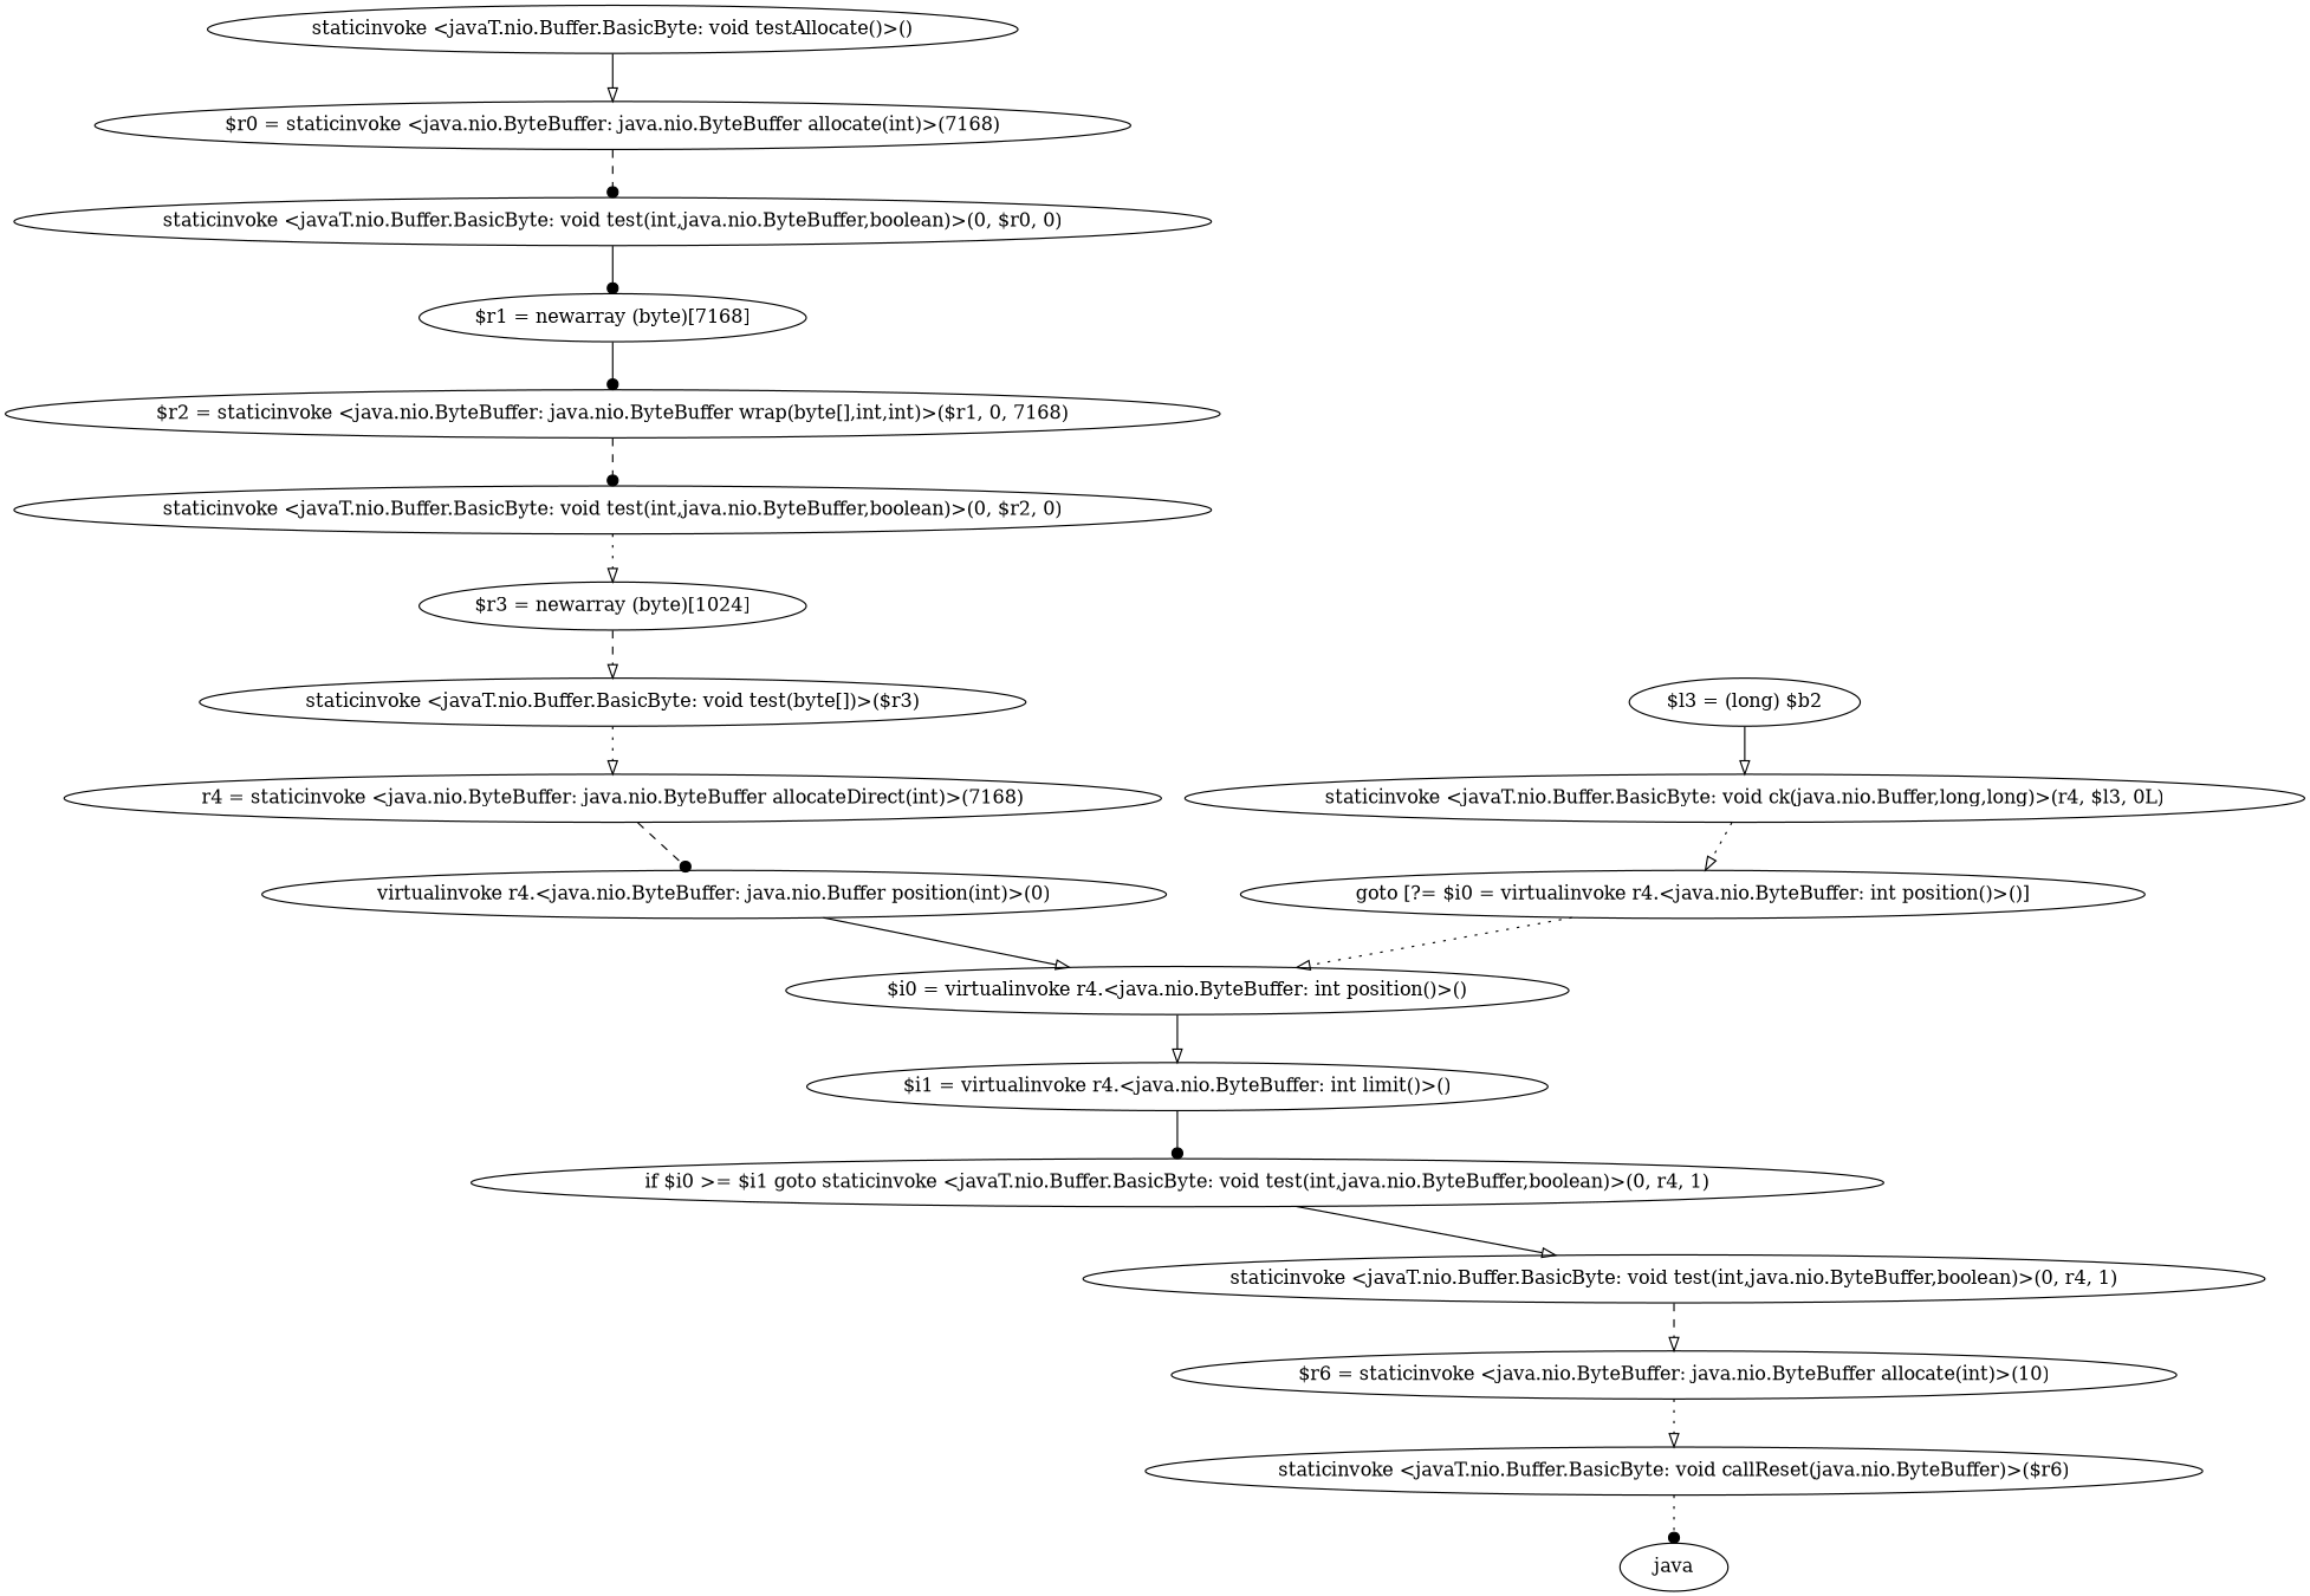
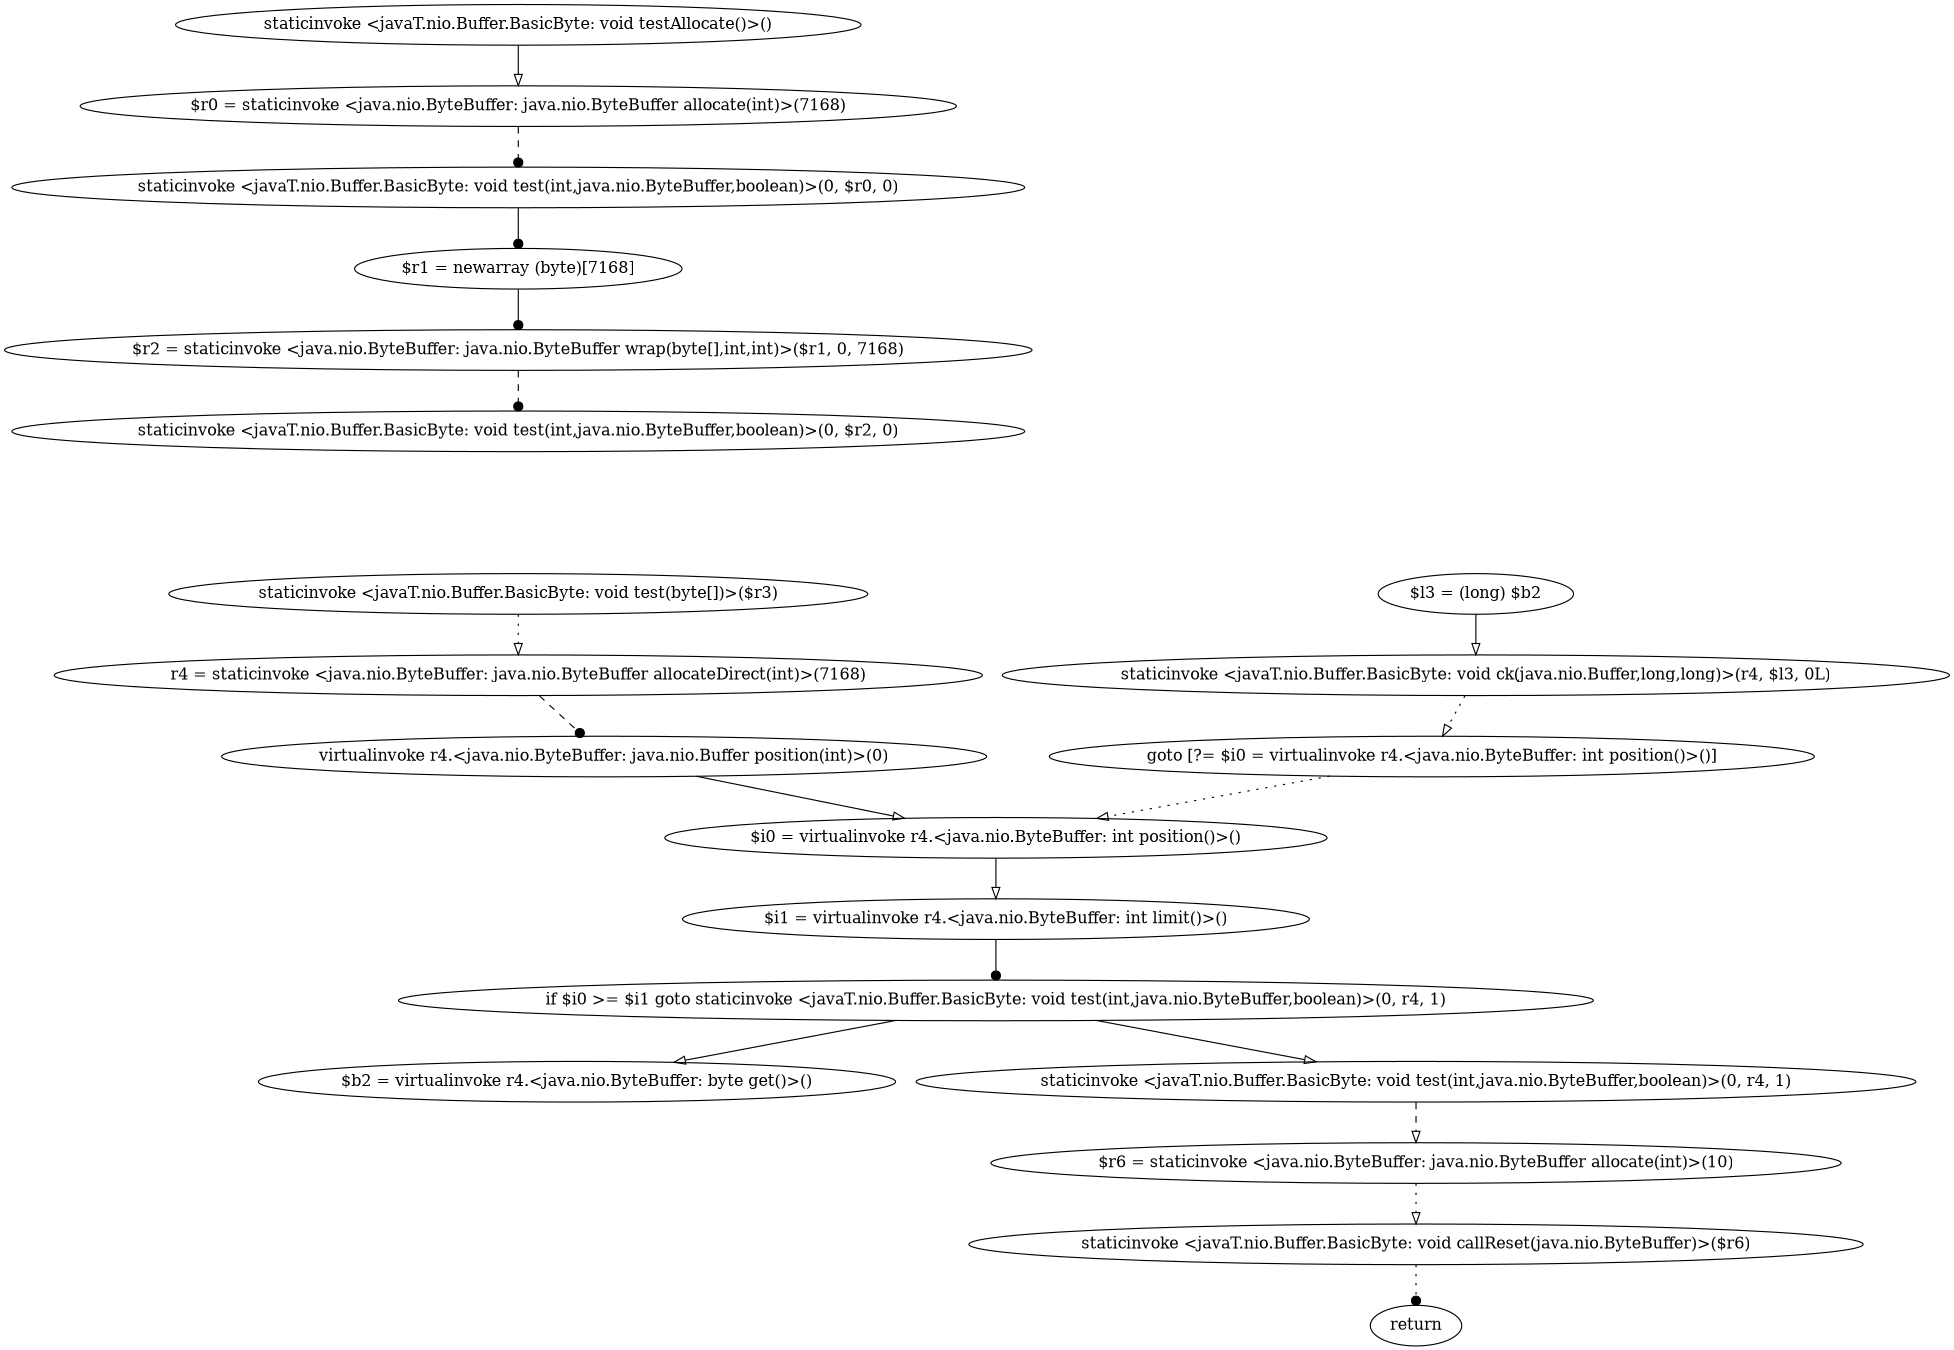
  digraph {
    edge [arrowhead=onormal style=solid]
    "staticinvoke <javaT.nio.Buffer.BasicByte: void testAllocate()>()"
    "$r0 = staticinvoke <java.nio.ByteBuffer: java.nio.ByteBuffer allocate(int)>(7168)"
    "staticinvoke <javaT.nio.Buffer.BasicByte: void test(int,java.nio.ByteBuffer,boolean)>(0, $r0, 0)"
    "$r1 = newarray (byte)[7168]"
    "$r2 = staticinvoke <java.nio.ByteBuffer: java.nio.ByteBuffer wrap(byte[],int,int)>($r1, 0, 7168)"
    "staticinvoke <javaT.nio.Buffer.BasicByte: void test(int,java.nio.ByteBuffer,boolean)>(0, $r2, 0)"
-   "$r3 = newarray (byte)[1024]"
    "staticinvoke <javaT.nio.Buffer.BasicByte: void test(byte[])>($r3)"
    "r4 = staticinvoke <java.nio.ByteBuffer: java.nio.ByteBuffer allocateDirect(int)>(7168)"
    "virtualinvoke r4.<java.nio.ByteBuffer: java.nio.Buffer position(int)>(0)"
    "$i0 = virtualinvoke r4.<java.nio.ByteBuffer: int position()>()"
    "$i1 = virtualinvoke r4.<java.nio.ByteBuffer: int limit()>()"
    "if $i0 >= $i1 goto staticinvoke <javaT.nio.Buffer.BasicByte: void test(int,java.nio.ByteBuffer,boolean)>(0, r4, 1)"
+   "$b2 = virtualinvoke r4.<java.nio.ByteBuffer: byte get()>()"
    "staticinvoke <javaT.nio.Buffer.BasicByte: void test(int,java.nio.ByteBuffer,boolean)>(0, r4, 1)"
    "$r6 = staticinvoke <java.nio.ByteBuffer: java.nio.ByteBuffer allocate(int)>(10)"
    "$l3 = (long) $b2"
    "staticinvoke <javaT.nio.Buffer.BasicByte: void ck(java.nio.Buffer,long,long)>(r4, $l3, 0L)"
    "goto [?= $i0 = virtualinvoke r4.<java.nio.ByteBuffer: int position()>()]"
    "staticinvoke <javaT.nio.Buffer.BasicByte: void callReset(java.nio.ByteBuffer)>($r6)"
-   return [label=java]
+   return
    "staticinvoke <javaT.nio.Buffer.BasicByte: void testAllocate()>()" -> "$r0 = staticinvoke <java.nio.ByteBuffer: java.nio.ByteBuffer allocate(int)>(7168)"
    "$r0 = staticinvoke <java.nio.ByteBuffer: java.nio.ByteBuffer allocate(int)>(7168)" -> "staticinvoke <javaT.nio.Buffer.BasicByte: void test(int,java.nio.ByteBuffer,boolean)>(0, $r0, 0)" [arrowhead=dot style=dashed]
    "staticinvoke <javaT.nio.Buffer.BasicByte: void test(int,java.nio.ByteBuffer,boolean)>(0, $r0, 0)" -> "$r1 = newarray (byte)[7168]" [arrowhead=dot]
    "$r1 = newarray (byte)[7168]" -> "$r2 = staticinvoke <java.nio.ByteBuffer: java.nio.ByteBuffer wrap(byte[],int,int)>($r1, 0, 7168)" [arrowhead=dot]
    "$r2 = staticinvoke <java.nio.ByteBuffer: java.nio.ByteBuffer wrap(byte[],int,int)>($r1, 0, 7168)" -> "staticinvoke <javaT.nio.Buffer.BasicByte: void test(int,java.nio.ByteBuffer,boolean)>(0, $r2, 0)" [arrowhead=dot style=dashed]
-   "staticinvoke <javaT.nio.Buffer.BasicByte: void test(int,java.nio.ByteBuffer,boolean)>(0, $r2, 0)" -> "$r3 = newarray (byte)[1024]" [style=dotted]
-   "$r3 = newarray (byte)[1024]" -> "staticinvoke <javaT.nio.Buffer.BasicByte: void test(byte[])>($r3)" [style=dashed]
    "staticinvoke <javaT.nio.Buffer.BasicByte: void test(byte[])>($r3)" -> "r4 = staticinvoke <java.nio.ByteBuffer: java.nio.ByteBuffer allocateDirect(int)>(7168)" [style=dotted]
    "r4 = staticinvoke <java.nio.ByteBuffer: java.nio.ByteBuffer allocateDirect(int)>(7168)" -> "virtualinvoke r4.<java.nio.ByteBuffer: java.nio.Buffer position(int)>(0)" [arrowhead=dot style=dashed]
    "virtualinvoke r4.<java.nio.ByteBuffer: java.nio.Buffer position(int)>(0)" -> "$i0 = virtualinvoke r4.<java.nio.ByteBuffer: int position()>()"
    "$i0 = virtualinvoke r4.<java.nio.ByteBuffer: int position()>()" -> "$i1 = virtualinvoke r4.<java.nio.ByteBuffer: int limit()>()"
    "$i1 = virtualinvoke r4.<java.nio.ByteBuffer: int limit()>()" -> "if $i0 >= $i1 goto staticinvoke <javaT.nio.Buffer.BasicByte: void test(int,java.nio.ByteBuffer,boolean)>(0, r4, 1)" [arrowhead=dot]
+   "if $i0 >= $i1 goto staticinvoke <javaT.nio.Buffer.BasicByte: void test(int,java.nio.ByteBuffer,boolean)>(0, r4, 1)" -> "$b2 = virtualinvoke r4.<java.nio.ByteBuffer: byte get()>()"
    "if $i0 >= $i1 goto staticinvoke <javaT.nio.Buffer.BasicByte: void test(int,java.nio.ByteBuffer,boolean)>(0, r4, 1)" -> "staticinvoke <javaT.nio.Buffer.BasicByte: void test(int,java.nio.ByteBuffer,boolean)>(0, r4, 1)"
    "staticinvoke <javaT.nio.Buffer.BasicByte: void test(int,java.nio.ByteBuffer,boolean)>(0, r4, 1)" -> "$r6 = staticinvoke <java.nio.ByteBuffer: java.nio.ByteBuffer allocate(int)>(10)" [style=dashed]
    "$r6 = staticinvoke <java.nio.ByteBuffer: java.nio.ByteBuffer allocate(int)>(10)" -> "staticinvoke <javaT.nio.Buffer.BasicByte: void callReset(java.nio.ByteBuffer)>($r6)" [style=dotted]
    "$l3 = (long) $b2" -> "staticinvoke <javaT.nio.Buffer.BasicByte: void ck(java.nio.Buffer,long,long)>(r4, $l3, 0L)"
    "staticinvoke <javaT.nio.Buffer.BasicByte: void ck(java.nio.Buffer,long,long)>(r4, $l3, 0L)" -> "goto [?= $i0 = virtualinvoke r4.<java.nio.ByteBuffer: int position()>()]" [style=dotted]
    "goto [?= $i0 = virtualinvoke r4.<java.nio.ByteBuffer: int position()>()]" -> "$i0 = virtualinvoke r4.<java.nio.ByteBuffer: int position()>()" [style=dotted]
    "staticinvoke <javaT.nio.Buffer.BasicByte: void callReset(java.nio.ByteBuffer)>($r6)" -> return [arrowhead=dot style=dotted]
  }
